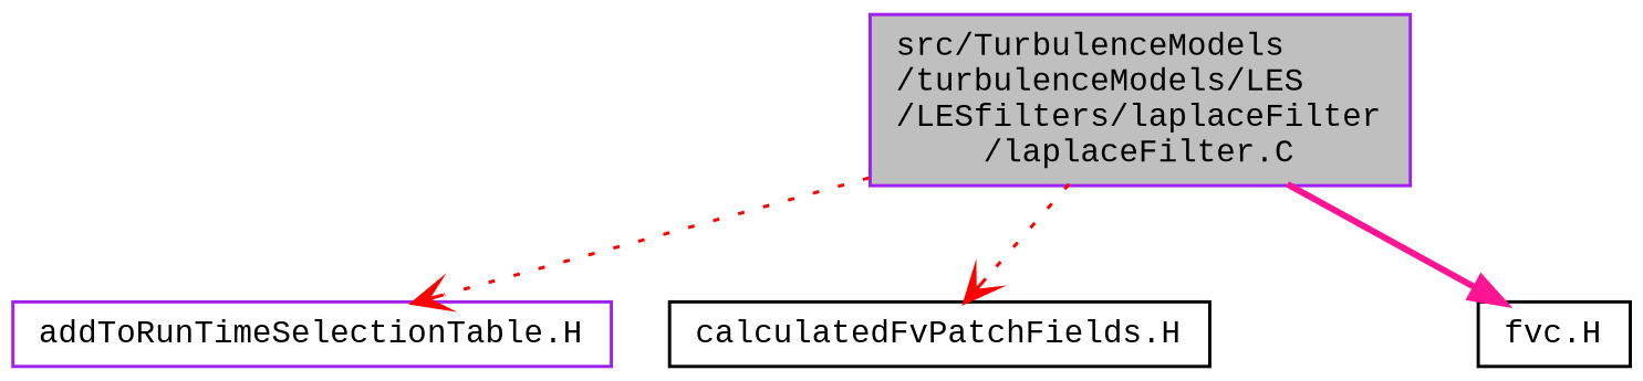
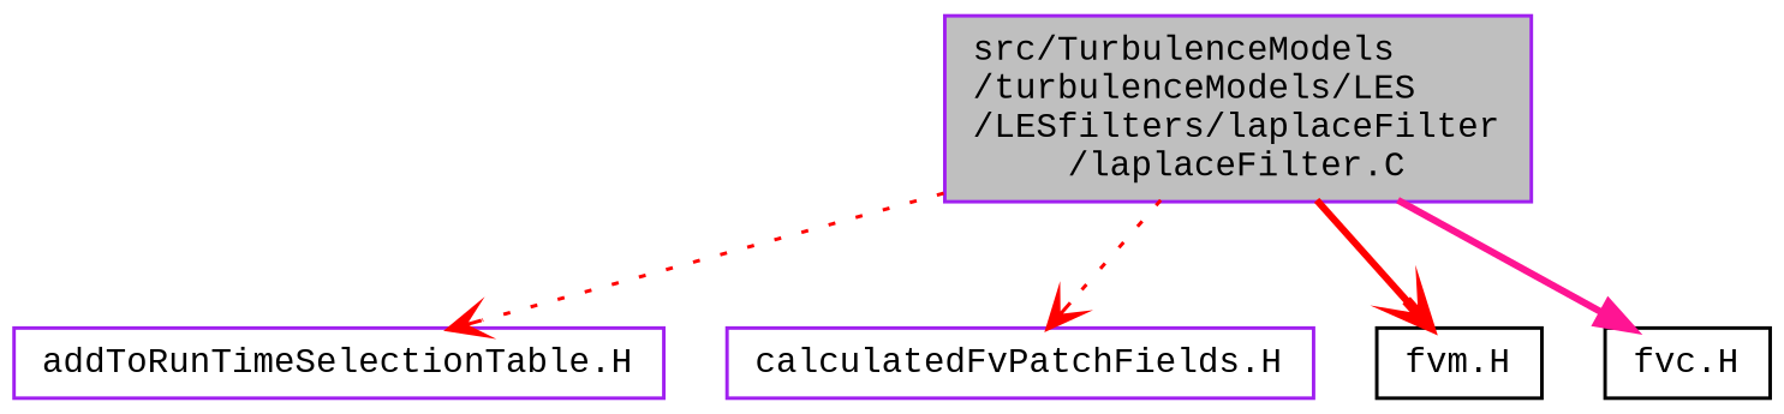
  digraph {
    fontname="Liberation Mono"
    node [color=purple fontname="Liberation Mono" fontsize=10 shape=record]
    edge [arrowhead=vee color=red fontname="Liberation Mono" fontsize=10 labelfontname=Helvetica labelfontsize=10 style=dotted]
    n1 [fillcolor=grey75 fontcolor=black height=0.2 label="src/TurbulenceModels\l/turbulenceModels/LES\l/LESfilters/laplaceFilter\l/laplaceFilter.C" style=filled width=0.4]
    n2 [height=0.2 label="addToRunTimeSelectionTable.H" width=0.4]
-   n3 [color=black height=0.2 label="calculatedFvPatchFields.H" width=0.4]
+   n3 [height=0.2 label="calculatedFvPatchFields.H" width=0.4]
+   n4 [color=black height=0.2 label="fvm.H" width=0.4]
    n5 [color=black height=0.2 label="fvc.H" width=0.4]
    n1 -> n2
    n1 -> n3
+   n1 -> n4 [style=bold]
    n1 -> n5 [arrowhead=normal color=deeppink style=bold]
  }
